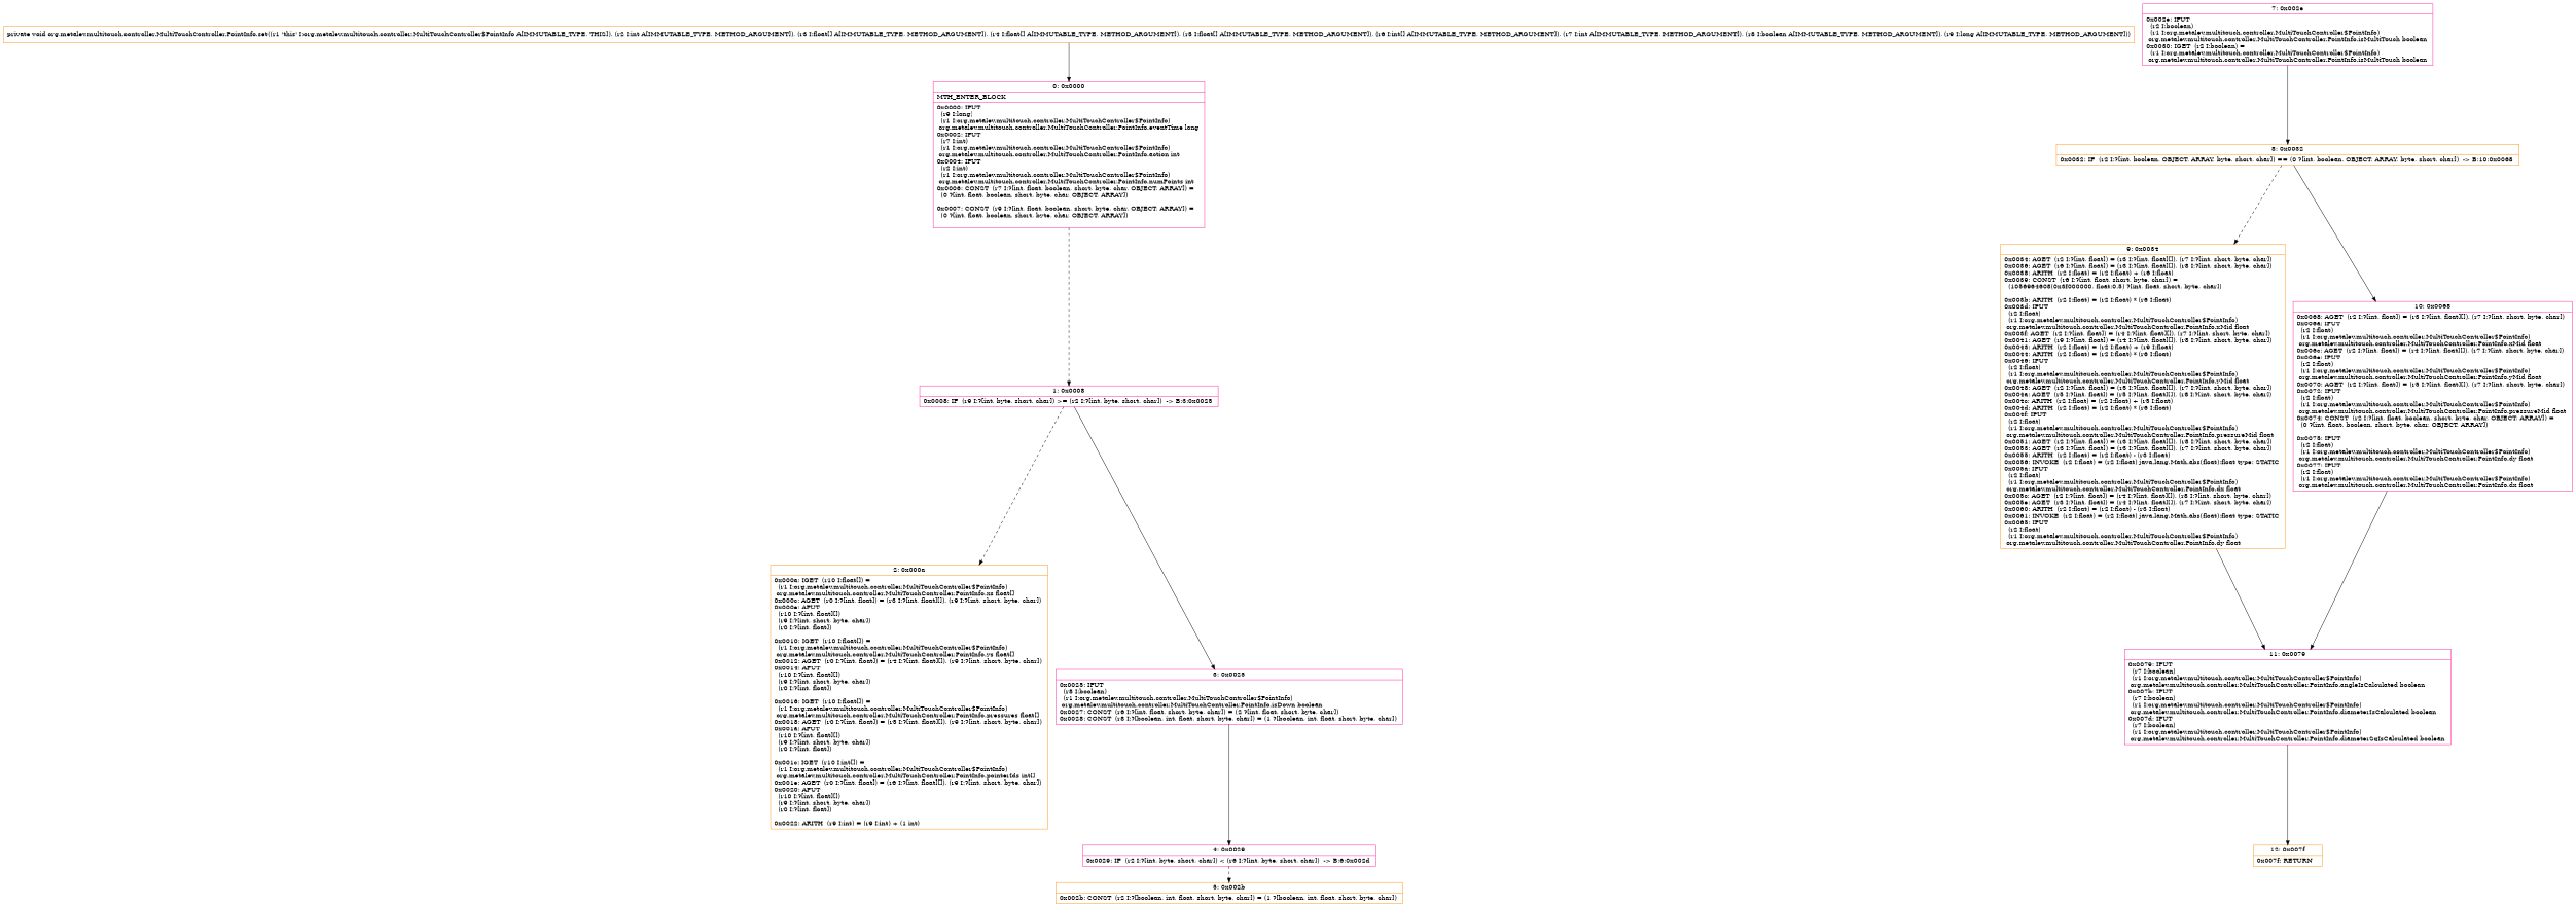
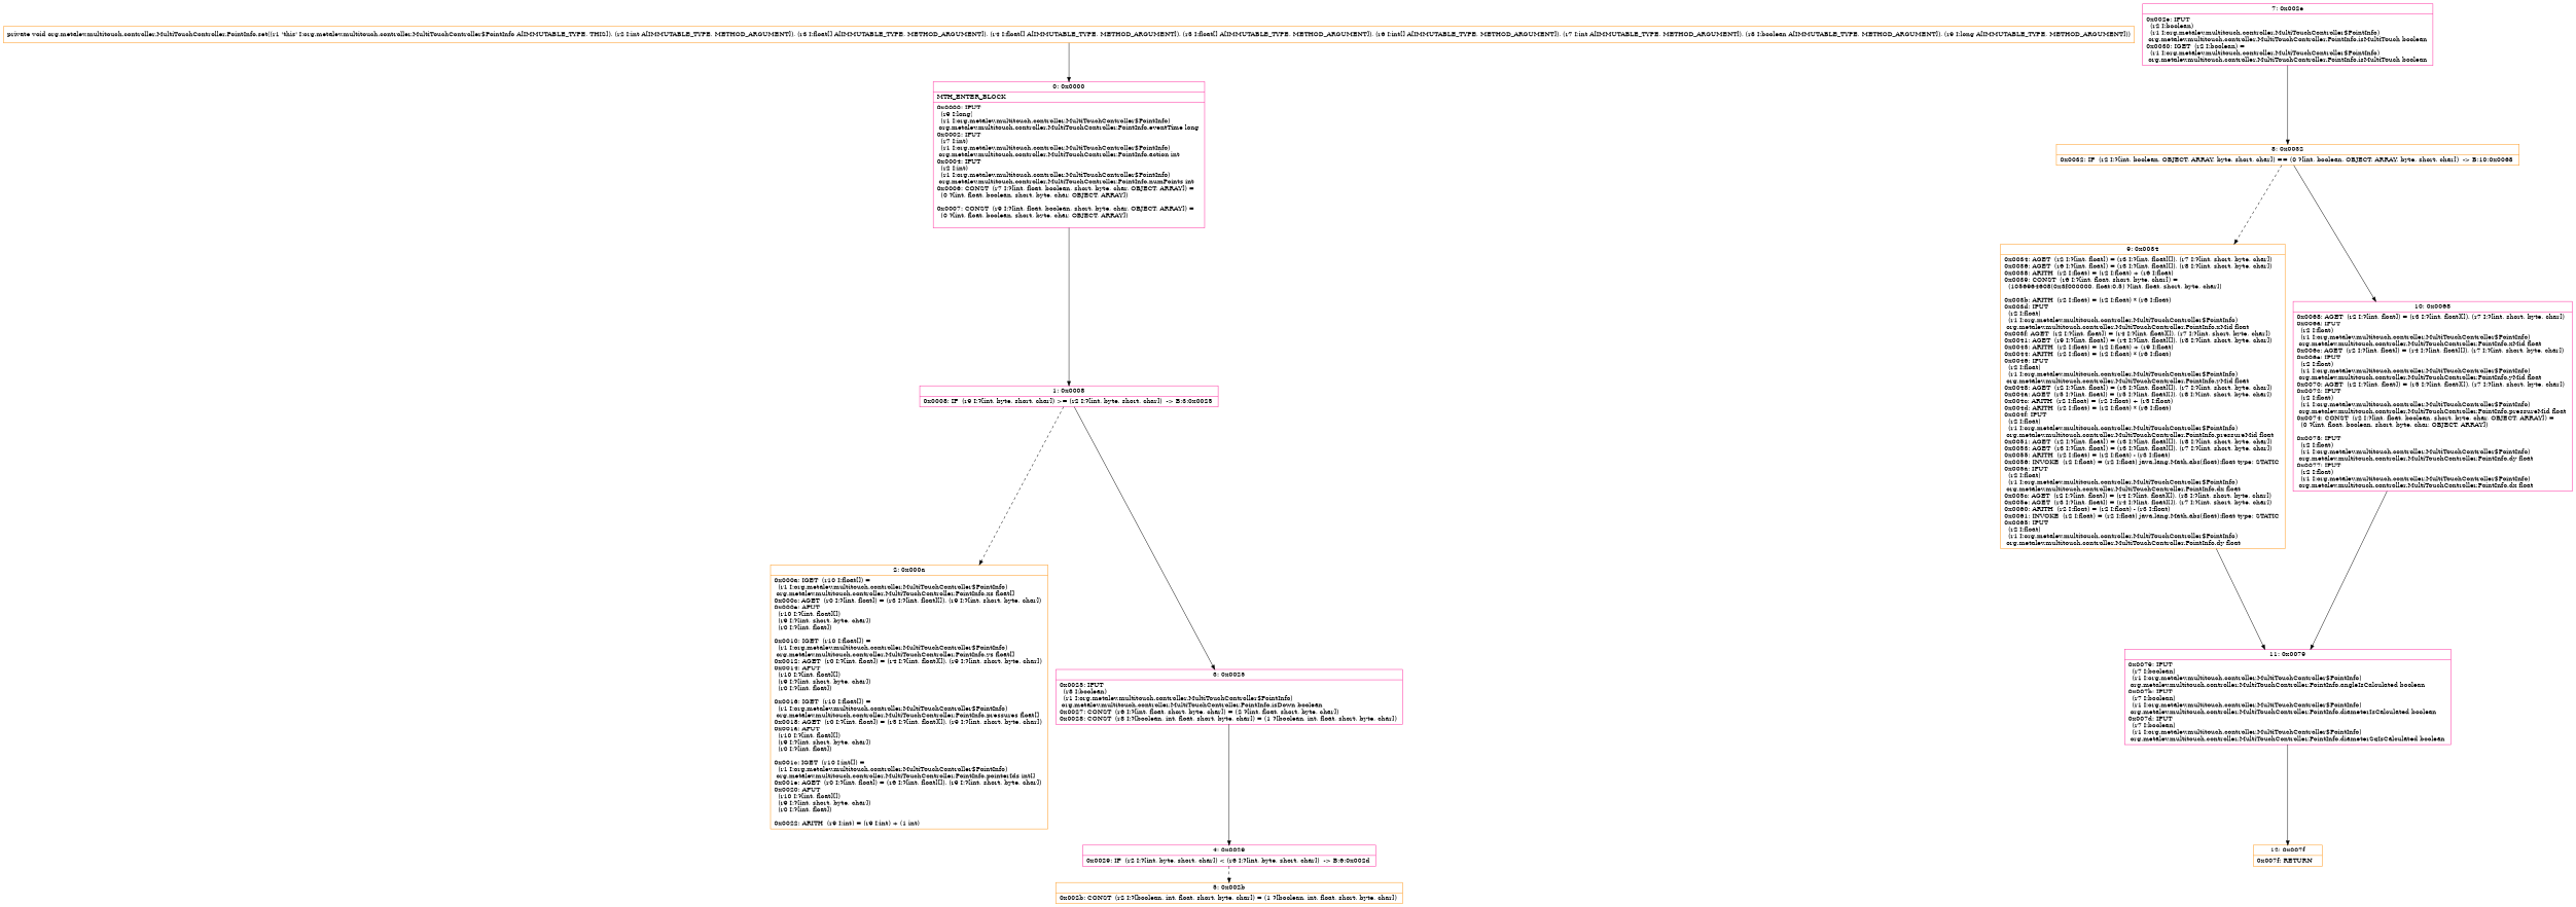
  digraph {
    node [color=deeppink shape=record]
    n1 [label="{0\:\ 0x0000|MTH_ENTER_BLOCK\l|0x0000: IPUT  \l  (r9 I:long)\l  (r1 I:org.metalev.multitouch.controller.MultiTouchController$PointInfo)\l org.metalev.multitouch.controller.MultiTouchController.PointInfo.eventTime long \l0x0002: IPUT  \l  (r7 I:int)\l  (r1 I:org.metalev.multitouch.controller.MultiTouchController$PointInfo)\l org.metalev.multitouch.controller.MultiTouchController.PointInfo.action int \l0x0004: IPUT  \l  (r2 I:int)\l  (r1 I:org.metalev.multitouch.controller.MultiTouchController$PointInfo)\l org.metalev.multitouch.controller.MultiTouchController.PointInfo.numPoints int \l0x0006: CONST  (r7 I:?[int, float, boolean, short, byte, char, OBJECT, ARRAY]) = \l  (0 ?[int, float, boolean, short, byte, char, OBJECT, ARRAY])\l \l0x0007: CONST  (r9 I:?[int, float, boolean, short, byte, char, OBJECT, ARRAY]) = \l  (0 ?[int, float, boolean, short, byte, char, OBJECT, ARRAY])\l \l}"]
    n2 [label="{1\:\ 0x0008|0x0008: IF  (r9 I:?[int, byte, short, char]) \>= (r2 I:?[int, byte, short, char])  \-\> B:3:0x0025 \l}"]
    n3 [color=darkorange label="{2\:\ 0x000a|0x000a: IGET  (r10 I:float[]) = \l  (r1 I:org.metalev.multitouch.controller.MultiTouchController$PointInfo)\l org.metalev.multitouch.controller.MultiTouchController.PointInfo.xs float[] \l0x000c: AGET  (r0 I:?[int, float]) = (r3 I:?[int, float][]), (r9 I:?[int, short, byte, char]) \l0x000e: APUT  \l  (r10 I:?[int, float][])\l  (r9 I:?[int, short, byte, char])\l  (r0 I:?[int, float])\l \l0x0010: IGET  (r10 I:float[]) = \l  (r1 I:org.metalev.multitouch.controller.MultiTouchController$PointInfo)\l org.metalev.multitouch.controller.MultiTouchController.PointInfo.ys float[] \l0x0012: AGET  (r0 I:?[int, float]) = (r4 I:?[int, float][]), (r9 I:?[int, short, byte, char]) \l0x0014: APUT  \l  (r10 I:?[int, float][])\l  (r9 I:?[int, short, byte, char])\l  (r0 I:?[int, float])\l \l0x0016: IGET  (r10 I:float[]) = \l  (r1 I:org.metalev.multitouch.controller.MultiTouchController$PointInfo)\l org.metalev.multitouch.controller.MultiTouchController.PointInfo.pressures float[] \l0x0018: AGET  (r0 I:?[int, float]) = (r5 I:?[int, float][]), (r9 I:?[int, short, byte, char]) \l0x001a: APUT  \l  (r10 I:?[int, float][])\l  (r9 I:?[int, short, byte, char])\l  (r0 I:?[int, float])\l \l0x001c: IGET  (r10 I:int[]) = \l  (r1 I:org.metalev.multitouch.controller.MultiTouchController$PointInfo)\l org.metalev.multitouch.controller.MultiTouchController.PointInfo.pointerIds int[] \l0x001e: AGET  (r0 I:?[int, float]) = (r6 I:?[int, float][]), (r9 I:?[int, short, byte, char]) \l0x0020: APUT  \l  (r10 I:?[int, float][])\l  (r9 I:?[int, short, byte, char])\l  (r0 I:?[int, float])\l \l0x0022: ARITH  (r9 I:int) = (r9 I:int) + (1 int) \l}"]
    n4 [label="{3\:\ 0x0025|0x0025: IPUT  \l  (r8 I:boolean)\l  (r1 I:org.metalev.multitouch.controller.MultiTouchController$PointInfo)\l org.metalev.multitouch.controller.MultiTouchController.PointInfo.isDown boolean \l0x0027: CONST  (r6 I:?[int, float, short, byte, char]) = (2 ?[int, float, short, byte, char]) \l0x0028: CONST  (r8 I:?[boolean, int, float, short, byte, char]) = (1 ?[boolean, int, float, short, byte, char]) \l}"]
    n5 [label="{4\:\ 0x0029|0x0029: IF  (r2 I:?[int, byte, short, char]) \< (r6 I:?[int, byte, short, char])  \-\> B:6:0x002d \l}"]
    n6 [color=darkorange label="{5\:\ 0x002b|0x002b: CONST  (r2 I:?[boolean, int, float, short, byte, char]) = (1 ?[boolean, int, float, short, byte, char]) \l}"]
    n7 [label="{7\:\ 0x002e|0x002e: IPUT  \l  (r2 I:boolean)\l  (r1 I:org.metalev.multitouch.controller.MultiTouchController$PointInfo)\l org.metalev.multitouch.controller.MultiTouchController.PointInfo.isMultiTouch boolean \l0x0030: IGET  (r2 I:boolean) = \l  (r1 I:org.metalev.multitouch.controller.MultiTouchController$PointInfo)\l org.metalev.multitouch.controller.MultiTouchController.PointInfo.isMultiTouch boolean \l}"]
    n8 [color=darkorange label="{8\:\ 0x0032|0x0032: IF  (r2 I:?[int, boolean, OBJECT, ARRAY, byte, short, char]) == (0 ?[int, boolean, OBJECT, ARRAY, byte, short, char])  \-\> B:10:0x0068 \l}"]
    n9 [color=darkorange label="{9\:\ 0x0034|0x0034: AGET  (r2 I:?[int, float]) = (r3 I:?[int, float][]), (r7 I:?[int, short, byte, char]) \l0x0036: AGET  (r6 I:?[int, float]) = (r3 I:?[int, float][]), (r8 I:?[int, short, byte, char]) \l0x0038: ARITH  (r2 I:float) = (r2 I:float) + (r6 I:float) \l0x0039: CONST  (r6 I:?[int, float, short, byte, char]) = \l  (1056964608(0x3f000000, float:0.5) ?[int, float, short, byte, char])\l \l0x003b: ARITH  (r2 I:float) = (r2 I:float) * (r6 I:float) \l0x003d: IPUT  \l  (r2 I:float)\l  (r1 I:org.metalev.multitouch.controller.MultiTouchController$PointInfo)\l org.metalev.multitouch.controller.MultiTouchController.PointInfo.xMid float \l0x003f: AGET  (r2 I:?[int, float]) = (r4 I:?[int, float][]), (r7 I:?[int, short, byte, char]) \l0x0041: AGET  (r9 I:?[int, float]) = (r4 I:?[int, float][]), (r8 I:?[int, short, byte, char]) \l0x0043: ARITH  (r2 I:float) = (r2 I:float) + (r9 I:float) \l0x0044: ARITH  (r2 I:float) = (r2 I:float) * (r6 I:float) \l0x0046: IPUT  \l  (r2 I:float)\l  (r1 I:org.metalev.multitouch.controller.MultiTouchController$PointInfo)\l org.metalev.multitouch.controller.MultiTouchController.PointInfo.yMid float \l0x0048: AGET  (r2 I:?[int, float]) = (r5 I:?[int, float][]), (r7 I:?[int, short, byte, char]) \l0x004a: AGET  (r5 I:?[int, float]) = (r5 I:?[int, float][]), (r8 I:?[int, short, byte, char]) \l0x004c: ARITH  (r2 I:float) = (r2 I:float) + (r5 I:float) \l0x004d: ARITH  (r2 I:float) = (r2 I:float) * (r6 I:float) \l0x004f: IPUT  \l  (r2 I:float)\l  (r1 I:org.metalev.multitouch.controller.MultiTouchController$PointInfo)\l org.metalev.multitouch.controller.MultiTouchController.PointInfo.pressureMid float \l0x0051: AGET  (r2 I:?[int, float]) = (r3 I:?[int, float][]), (r8 I:?[int, short, byte, char]) \l0x0053: AGET  (r3 I:?[int, float]) = (r3 I:?[int, float][]), (r7 I:?[int, short, byte, char]) \l0x0055: ARITH  (r2 I:float) = (r2 I:float) \- (r3 I:float) \l0x0056: INVOKE  (r2 I:float) = (r2 I:float) java.lang.Math.abs(float):float type: STATIC \l0x005a: IPUT  \l  (r2 I:float)\l  (r1 I:org.metalev.multitouch.controller.MultiTouchController$PointInfo)\l org.metalev.multitouch.controller.MultiTouchController.PointInfo.dx float \l0x005c: AGET  (r2 I:?[int, float]) = (r4 I:?[int, float][]), (r8 I:?[int, short, byte, char]) \l0x005e: AGET  (r3 I:?[int, float]) = (r4 I:?[int, float][]), (r7 I:?[int, short, byte, char]) \l0x0060: ARITH  (r2 I:float) = (r2 I:float) \- (r3 I:float) \l0x0061: INVOKE  (r2 I:float) = (r2 I:float) java.lang.Math.abs(float):float type: STATIC \l0x0065: IPUT  \l  (r2 I:float)\l  (r1 I:org.metalev.multitouch.controller.MultiTouchController$PointInfo)\l org.metalev.multitouch.controller.MultiTouchController.PointInfo.dy float \l}"]
    n10 [label="{10\:\ 0x0068|0x0068: AGET  (r2 I:?[int, float]) = (r3 I:?[int, float][]), (r7 I:?[int, short, byte, char]) \l0x006a: IPUT  \l  (r2 I:float)\l  (r1 I:org.metalev.multitouch.controller.MultiTouchController$PointInfo)\l org.metalev.multitouch.controller.MultiTouchController.PointInfo.xMid float \l0x006c: AGET  (r2 I:?[int, float]) = (r4 I:?[int, float][]), (r7 I:?[int, short, byte, char]) \l0x006e: IPUT  \l  (r2 I:float)\l  (r1 I:org.metalev.multitouch.controller.MultiTouchController$PointInfo)\l org.metalev.multitouch.controller.MultiTouchController.PointInfo.yMid float \l0x0070: AGET  (r2 I:?[int, float]) = (r5 I:?[int, float][]), (r7 I:?[int, short, byte, char]) \l0x0072: IPUT  \l  (r2 I:float)\l  (r1 I:org.metalev.multitouch.controller.MultiTouchController$PointInfo)\l org.metalev.multitouch.controller.MultiTouchController.PointInfo.pressureMid float \l0x0074: CONST  (r2 I:?[int, float, boolean, short, byte, char, OBJECT, ARRAY]) = \l  (0 ?[int, float, boolean, short, byte, char, OBJECT, ARRAY])\l \l0x0075: IPUT  \l  (r2 I:float)\l  (r1 I:org.metalev.multitouch.controller.MultiTouchController$PointInfo)\l org.metalev.multitouch.controller.MultiTouchController.PointInfo.dy float \l0x0077: IPUT  \l  (r2 I:float)\l  (r1 I:org.metalev.multitouch.controller.MultiTouchController$PointInfo)\l org.metalev.multitouch.controller.MultiTouchController.PointInfo.dx float \l}"]
    n11 [label="{11\:\ 0x0079|0x0079: IPUT  \l  (r7 I:boolean)\l  (r1 I:org.metalev.multitouch.controller.MultiTouchController$PointInfo)\l org.metalev.multitouch.controller.MultiTouchController.PointInfo.angleIsCalculated boolean \l0x007b: IPUT  \l  (r7 I:boolean)\l  (r1 I:org.metalev.multitouch.controller.MultiTouchController$PointInfo)\l org.metalev.multitouch.controller.MultiTouchController.PointInfo.diameterIsCalculated boolean \l0x007d: IPUT  \l  (r7 I:boolean)\l  (r1 I:org.metalev.multitouch.controller.MultiTouchController$PointInfo)\l org.metalev.multitouch.controller.MultiTouchController.PointInfo.diameterSqIsCalculated boolean \l}"]
    n12 [color=darkorange label="{12\:\ 0x007f|0x007f: RETURN   \l}"]
    n13 [color=darkorange label="{private void org.metalev.multitouch.controller.MultiTouchController.PointInfo.set((r1 'this' I:org.metalev.multitouch.controller.MultiTouchController$PointInfo A[IMMUTABLE_TYPE, THIS]), (r2 I:int A[IMMUTABLE_TYPE, METHOD_ARGUMENT]), (r3 I:float[] A[IMMUTABLE_TYPE, METHOD_ARGUMENT]), (r4 I:float[] A[IMMUTABLE_TYPE, METHOD_ARGUMENT]), (r5 I:float[] A[IMMUTABLE_TYPE, METHOD_ARGUMENT]), (r6 I:int[] A[IMMUTABLE_TYPE, METHOD_ARGUMENT]), (r7 I:int A[IMMUTABLE_TYPE, METHOD_ARGUMENT]), (r8 I:boolean A[IMMUTABLE_TYPE, METHOD_ARGUMENT]), (r9 I:long A[IMMUTABLE_TYPE, METHOD_ARGUMENT])) }"]
-   n1 -> n2 [style=dashed]
+   n1 -> n2
    n2 -> n3 [style=dashed]
    n2 -> n4
    n4 -> n5
    n5 -> n6 [style=dashed]
    n7 -> n8
    n8 -> n9 [style=dashed]
    n8 -> n10
    n9 -> n11
    n10 -> n11
    n11 -> n12
    n13 -> n1
  }
